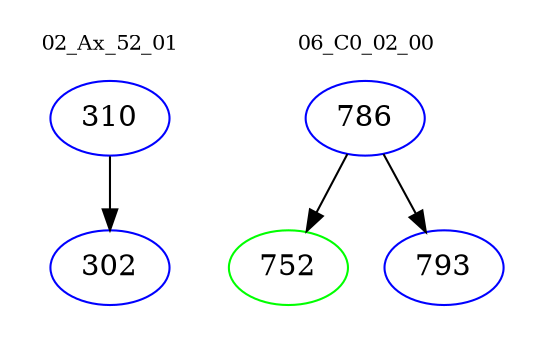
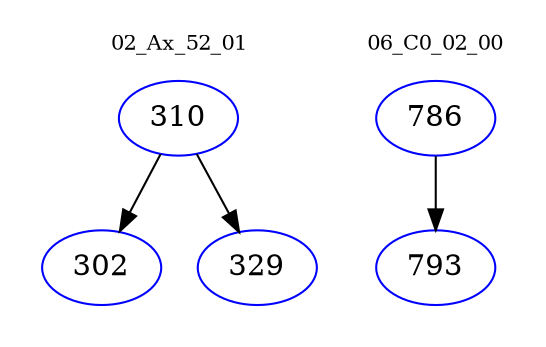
  digraph {
    fontname="DejaVu Serif"
    node [color=blue fontname="DejaVu Serif"]
    edge [color=black fontname="DejaVu Serif"]
    n1 [label=310]
    n2 [label=302]
+   n3 [label=329]
    n4 [label=786]
-   n5 [color=green label=752]
    n6 [label=793]
    subgraph cluster_1 {
      color=white
      fontsize=10
      label="02_Ax_52_01"
      n1
      n2
+     n3
    }
    subgraph cluster_2 {
      color=white
      fontsize=10
      label="06_C0_02_00"
      n4
-     n5
      n6
    }
    n1 -> n2
-   n4 -> n5
+   n1 -> n3
    n4 -> n6
  }
